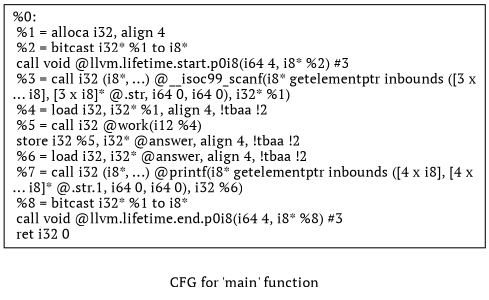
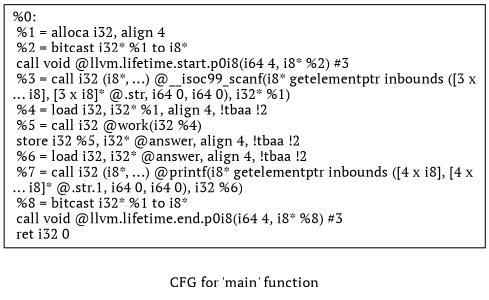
  digraph {
    label="CFG for 'main' function"
    fontname="PT Serif"
-   n1 [label="{%0:\l  %1 = alloca i32, align 4\l  %2 = bitcast i32* %1 to i8*\l  call void @llvm.lifetime.start.p0i8(i64 4, i8* %2) #3\l  %3 = call i32 (i8*, ...) @__isoc99_scanf(i8* getelementptr inbounds ([3 x\l... i8], [3 x i8]* @.str, i64 0, i64 0), i32* %1)\l  %4 = load i32, i32* %1, align 4, !tbaa !2\l  %5 = call i32 @work(i12 %4)\l  store i32 %5, i32* @answer, align 4, !tbaa !2\l  %6 = load i32, i32* @answer, align 4, !tbaa !2\l  %7 = call i32 (i8*, ...) @printf(i8* getelementptr inbounds ([4 x i8], [4 x\l... i8]* @.str.1, i64 0, i64 0), i32 %6)\l  %8 = bitcast i32* %1 to i8*\l  call void @llvm.lifetime.end.p0i8(i64 4, i8* %8) #3\l  ret i32 0\l}" shape=record fontname="PT Serif"]
+   n1 [label="{%0:\l  %1 = alloca i32, align 4\l  %2 = bitcast i32* %1 to i8*\l  call void @llvm.lifetime.start.p0i8(i64 4, i8* %2) #3\l  %3 = call i32 (i8*, ...) @__isoc99_scanf(i8* getelementptr inbounds ([3 x\l... i8], [3 x i8]* @.str, i64 0, i64 0), i32* %1)\l  %4 = load i32, i32* %1, align 4, !tbaa !2\l  %5 = call i32 @work(i32 %4)\l  store i32 %5, i32* @answer, align 4, !tbaa !2\l  %6 = load i32, i32* @answer, align 4, !tbaa !2\l  %7 = call i32 (i8*, ...) @printf(i8* getelementptr inbounds ([4 x i8], [4 x\l... i8]* @.str.1, i64 0, i64 0), i32 %6)\l  %8 = bitcast i32* %1 to i8*\l  call void @llvm.lifetime.end.p0i8(i64 4, i8* %8) #3\l  ret i32 0\l}" shape=record fontname="PT Serif"]
  }
